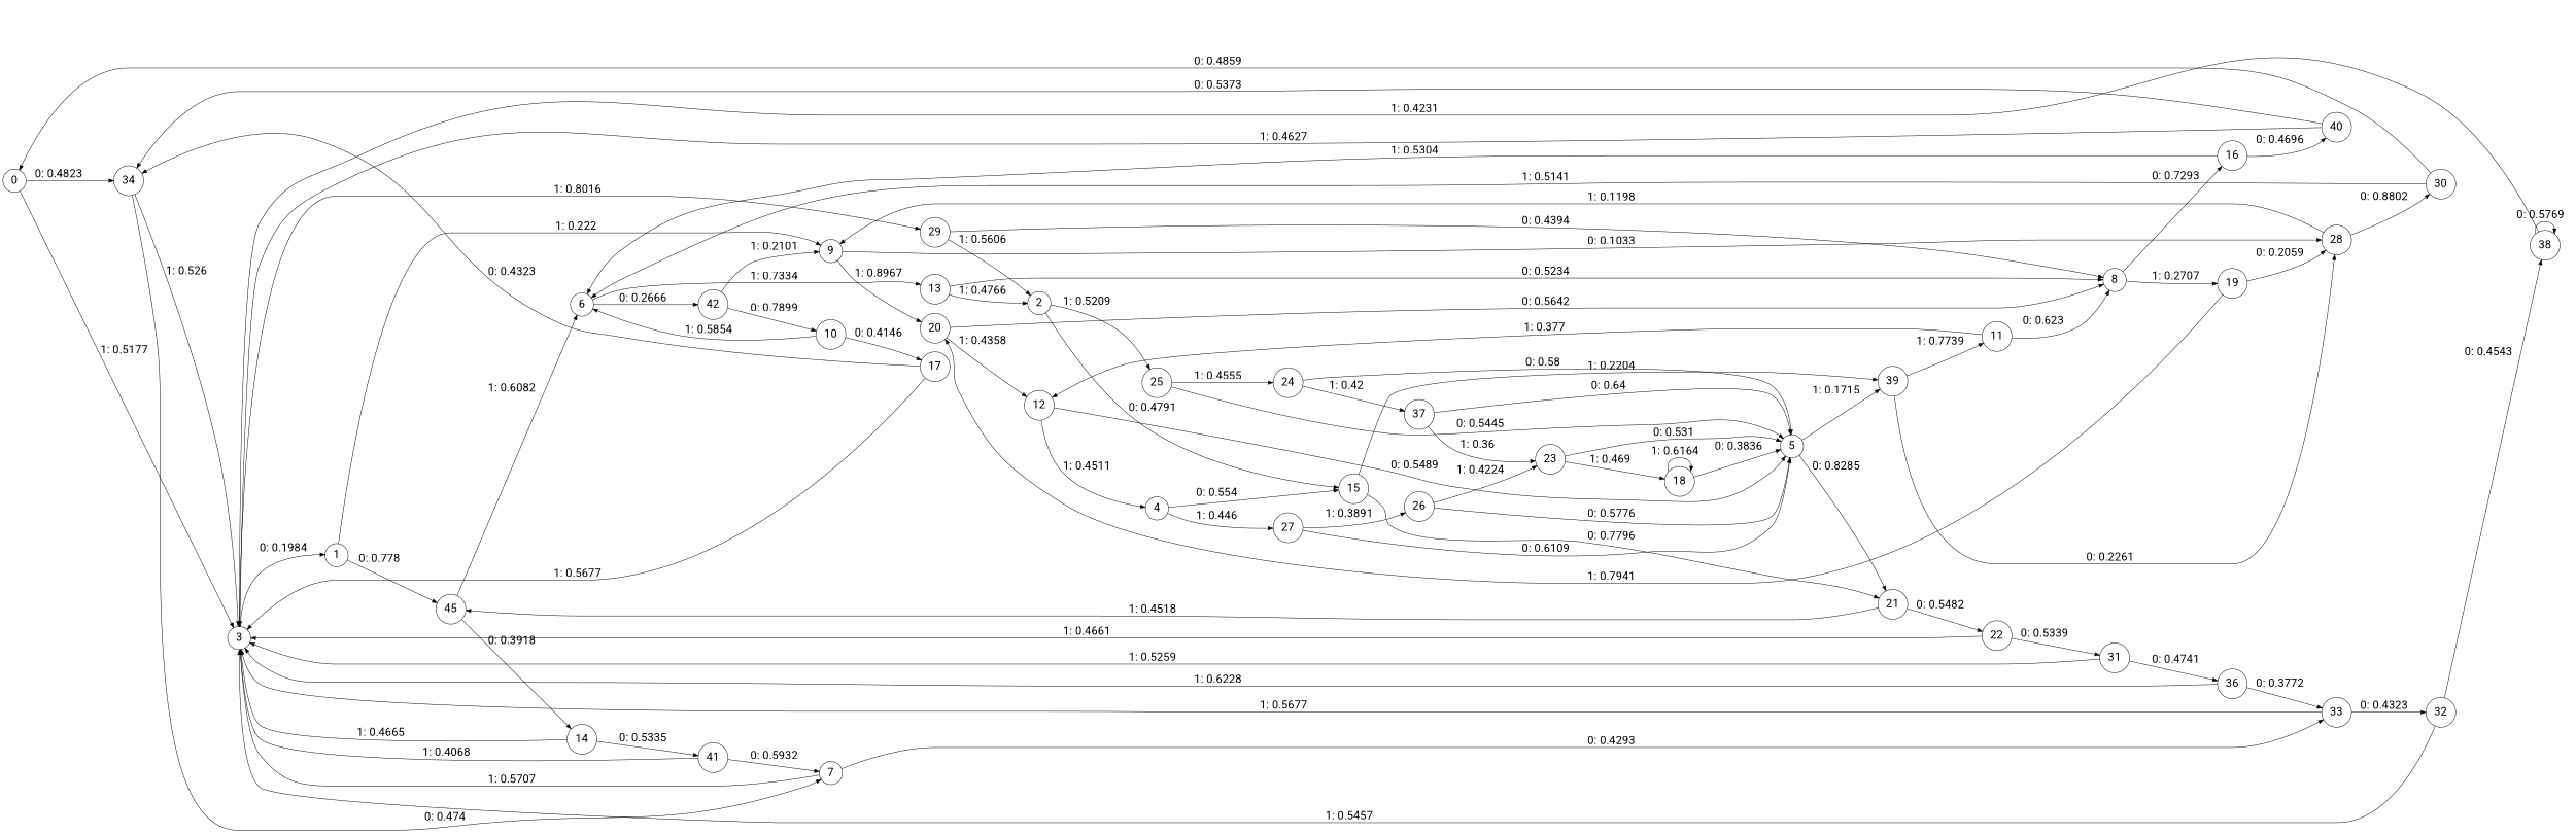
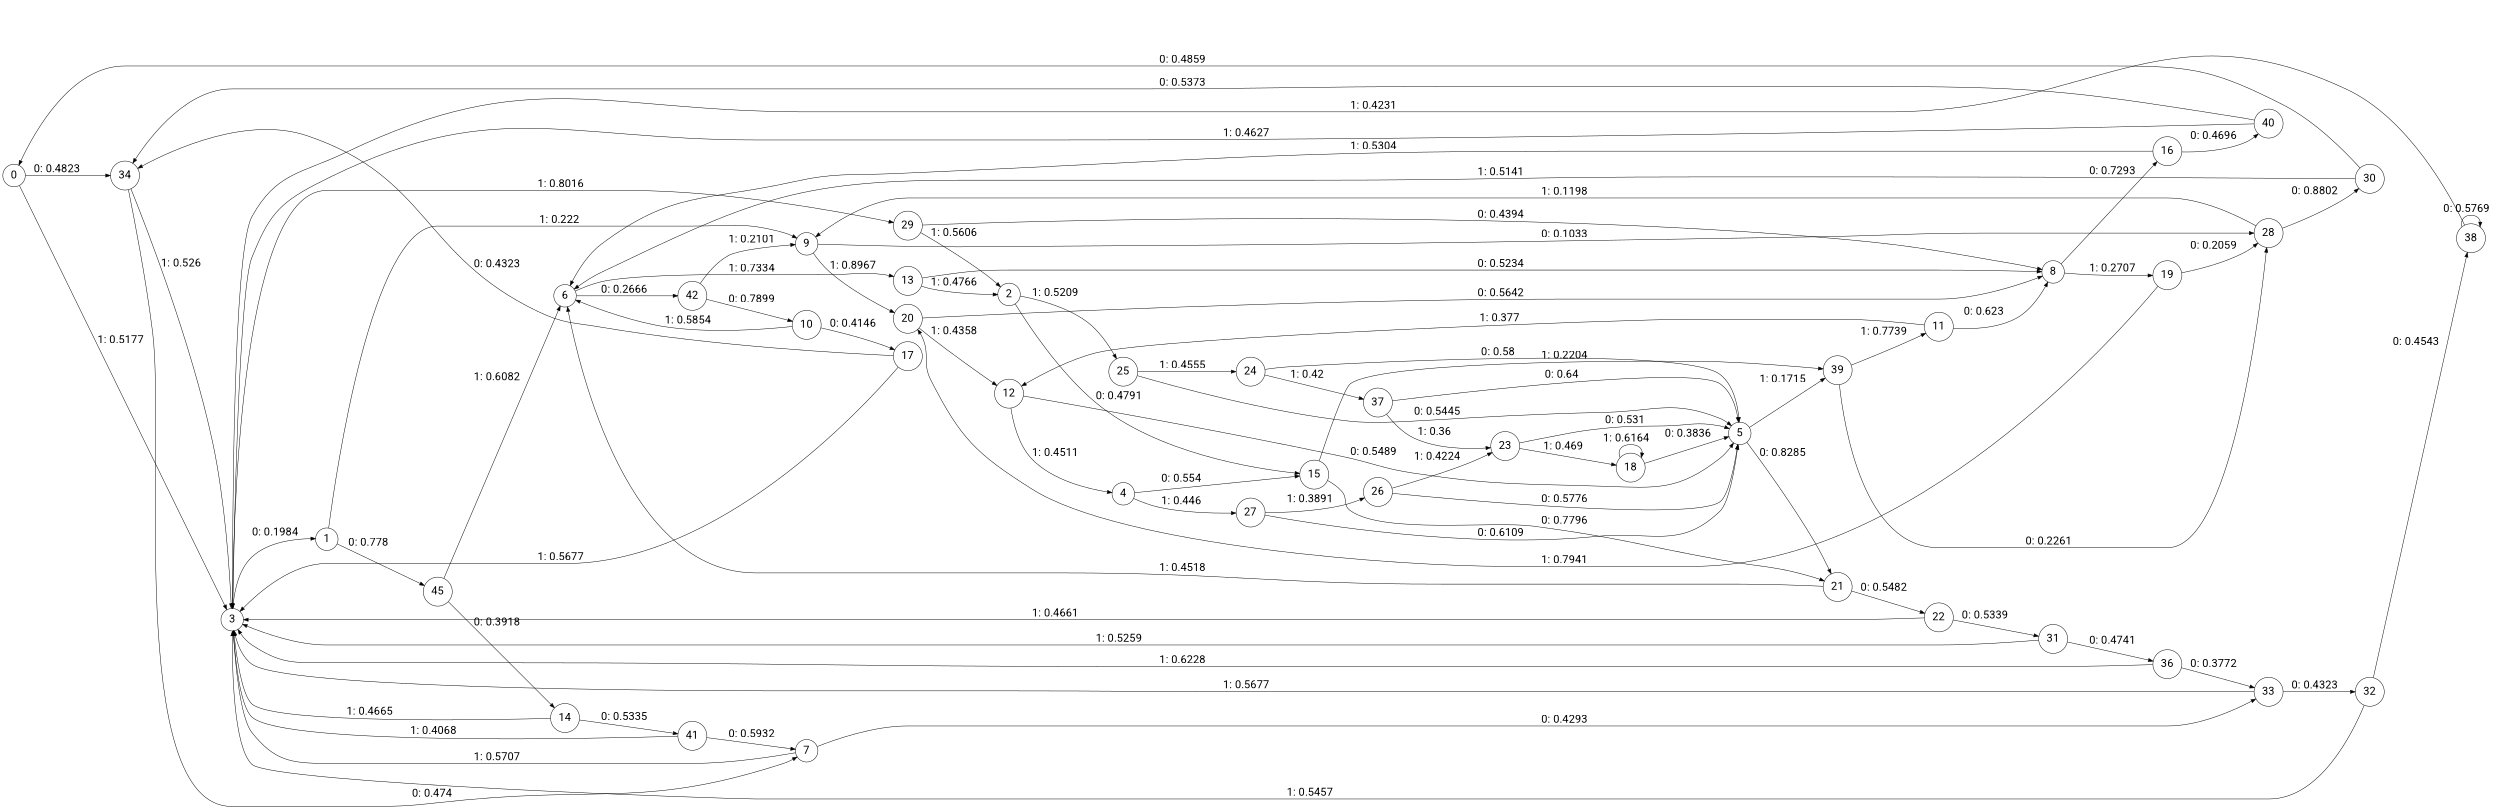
  digraph {
    fontname=Roboto
    rankdir=LR
    node [fontname=Roboto fontsize=24 shape=circle]
    edge [fontname=Roboto fontsize=24]
    0
    34
    3
    7
    1
    29
    33
    n8 [label=45]
    9
    2
    8
    6
    14
    28
    20
    42
    13
    41
    30
    12
    15
    25
    21
    39
    5
    24
    22
    11
    37
    16
    19
    4
    27
    26
    23
    31
    10
    17
    32
    38
    40
    18
    36
    0 -> 34 [label="0: 0.4823   "]
    0 -> 3 [label="1: 0.5177   "]
    34 -> 3 [label="1: 0.526    "]
    34 -> 7 [label="0: 0.474    "]
    3 -> 1 [label="0: 0.1984   "]
    3 -> 29 [label="1: 0.8016   "]
    7 -> 3 [label="1: 0.5707   "]
    7 -> 33 [label="0: 0.4293   "]
    1 -> n8 [label="0: 0.778    "]
    1 -> 9 [label="1: 0.222    "]
    29 -> 2 [label="1: 0.5606   "]
    29 -> 8 [label="0: 0.4394   "]
    33 -> 3 [label="1: 0.5677   "]
    33 -> 32 [label="0: 0.4323   "]
    n8 -> 6 [label="1: 0.6082   "]
    n8 -> 14 [label="0: 0.3918   "]
    9 -> 28 [label="0: 0.1033   "]
    9 -> 20 [label="1: 0.8967   "]
    2 -> 15 [label="0: 0.4791   "]
    2 -> 25 [label="1: 0.5209   "]
    8 -> 16 [label="0: 0.7293   "]
    8 -> 19 [label="1: 0.2707   "]
    6 -> 42 [label="0: 0.2666   "]
    6 -> 13 [label="1: 0.7334   "]
    14 -> 3 [label="1: 0.4665   "]
    14 -> 41 [label="0: 0.5335   "]
    28 -> 9 [label="1: 0.1198   "]
    28 -> 30 [label="0: 0.8802   "]
    20 -> 8 [label="0: 0.5642   "]
    20 -> 12 [label="1: 0.4358   "]
    42 -> 9 [label="1: 0.2101   "]
    42 -> 10 [label="0: 0.7899   "]
    13 -> 2 [label="1: 0.4766   "]
    13 -> 8 [label="0: 0.5234   "]
    41 -> 3 [label="1: 0.4068   "]
    41 -> 7 [label="0: 0.5932   "]
    30 -> 0 [label="0: 0.4859   "]
    30 -> 6 [label="1: 0.5141   "]
    12 -> 5 [label="0: 0.5489   "]
    12 -> 4 [label="1: 0.4511   "]
    15 -> 21 [label="0: 0.7796   "]
    15 -> 39 [label="1: 0.2204   "]
    25 -> 5 [label="0: 0.5445   "]
    25 -> 24 [label="1: 0.4555   "]
-   21 -> n8 [label="1: 0.4518   "]
+   21 -> 6 [label="1: 0.4518   "]
    21 -> 22 [label="0: 0.5482   "]
    39 -> 28 [label="0: 0.2261   "]
    39 -> 11 [label="1: 0.7739   "]
    5 -> 21 [label="0: 0.8285   "]
    5 -> 39 [label="1: 0.1715   "]
    24 -> 5 [label="0: 0.58     "]
    24 -> 37 [label="1: 0.42     "]
    22 -> 3 [label="1: 0.4661   "]
    22 -> 31 [label="0: 0.5339   "]
    11 -> 8 [label="0: 0.623    "]
    11 -> 12 [label="1: 0.377    "]
    37 -> 5 [label="0: 0.64     "]
    37 -> 23 [label="1: 0.36     "]
    16 -> 6 [label="1: 0.5304   "]
    16 -> 40 [label="0: 0.4696   "]
    19 -> 28 [label="0: 0.2059   "]
    19 -> 20 [label="1: 0.7941   "]
    4 -> 15 [label="0: 0.554    "]
    4 -> 27 [label="1: 0.446    "]
    27 -> 5 [label="0: 0.6109   "]
    27 -> 26 [label="1: 0.3891   "]
    26 -> 5 [label="0: 0.5776   "]
    26 -> 23 [label="1: 0.4224   "]
    23 -> 5 [label="0: 0.531    "]
    23 -> 18 [label="1: 0.469    "]
    31 -> 3 [label="1: 0.5259   "]
    31 -> 36 [label="0: 0.4741   "]
    10 -> 6 [label="1: 0.5854   "]
    10 -> 17 [label="0: 0.4146   "]
    17 -> 34 [label="0: 0.4323   "]
    17 -> 3 [label="1: 0.5677   "]
    32 -> 3 [label="1: 0.5457   "]
    32 -> 38 [label="0: 0.4543   "]
    38 -> 3 [label="1: 0.4231   "]
    38 -> 38 [label="0: 0.5769   "]
    40 -> 34 [label="0: 0.5373   "]
    40 -> 3 [label="1: 0.4627   "]
    18 -> 5 [label="0: 0.3836   "]
    18 -> 18 [label="1: 0.6164   "]
    36 -> 3 [label="1: 0.6228   "]
    36 -> 33 [label="0: 0.3772   "]
  }
